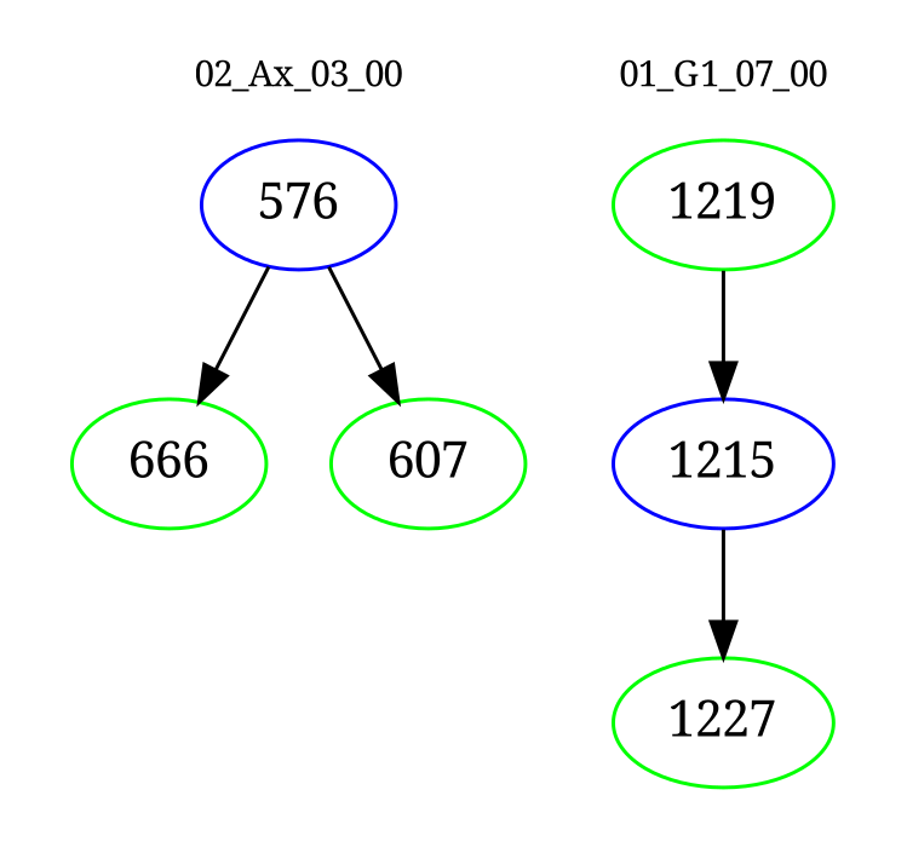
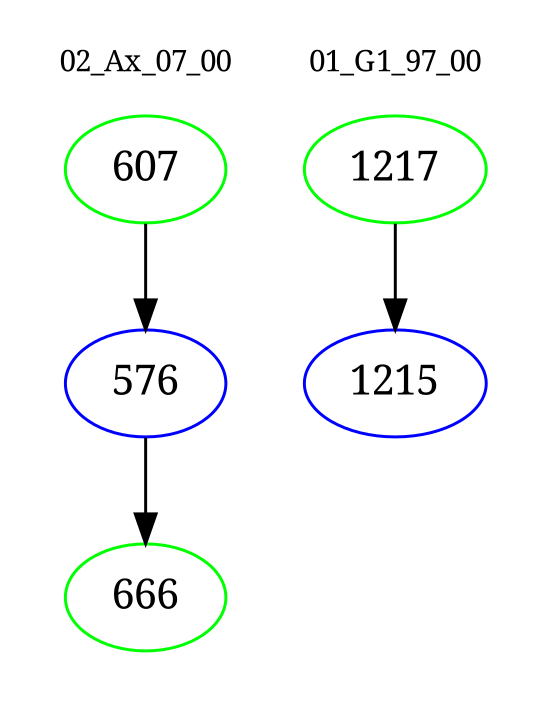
  digraph {
    fontname="Noto Serif"
    node [color=green fontname="Noto Serif"]
    edge [color=black fontname="Noto Serif"]
    n1 [color=blue label=576]
    n2 [label=666]
    n3 [label=607]
    n4 [color=blue label=1215]
-   n5 [label=1219]
-   n6 [label=1227]
+   n5 [label=1217]
    subgraph cluster_1 {
      color=white
      fontsize=10
-     label="02_Ax_03_00"
+     label="02_Ax_07_00"
      n1
      n2
      n3
    }
    subgraph cluster_2 {
      color=white
      fontsize=10
-     label="01_G1_07_00"
+     label="01_G1_97_00"
      n4
      n5
-     n6
    }
    n1 -> n2
-   n1 -> n3
-   n4 -> n6
+   n3 -> n1
    n5 -> n4
  }
